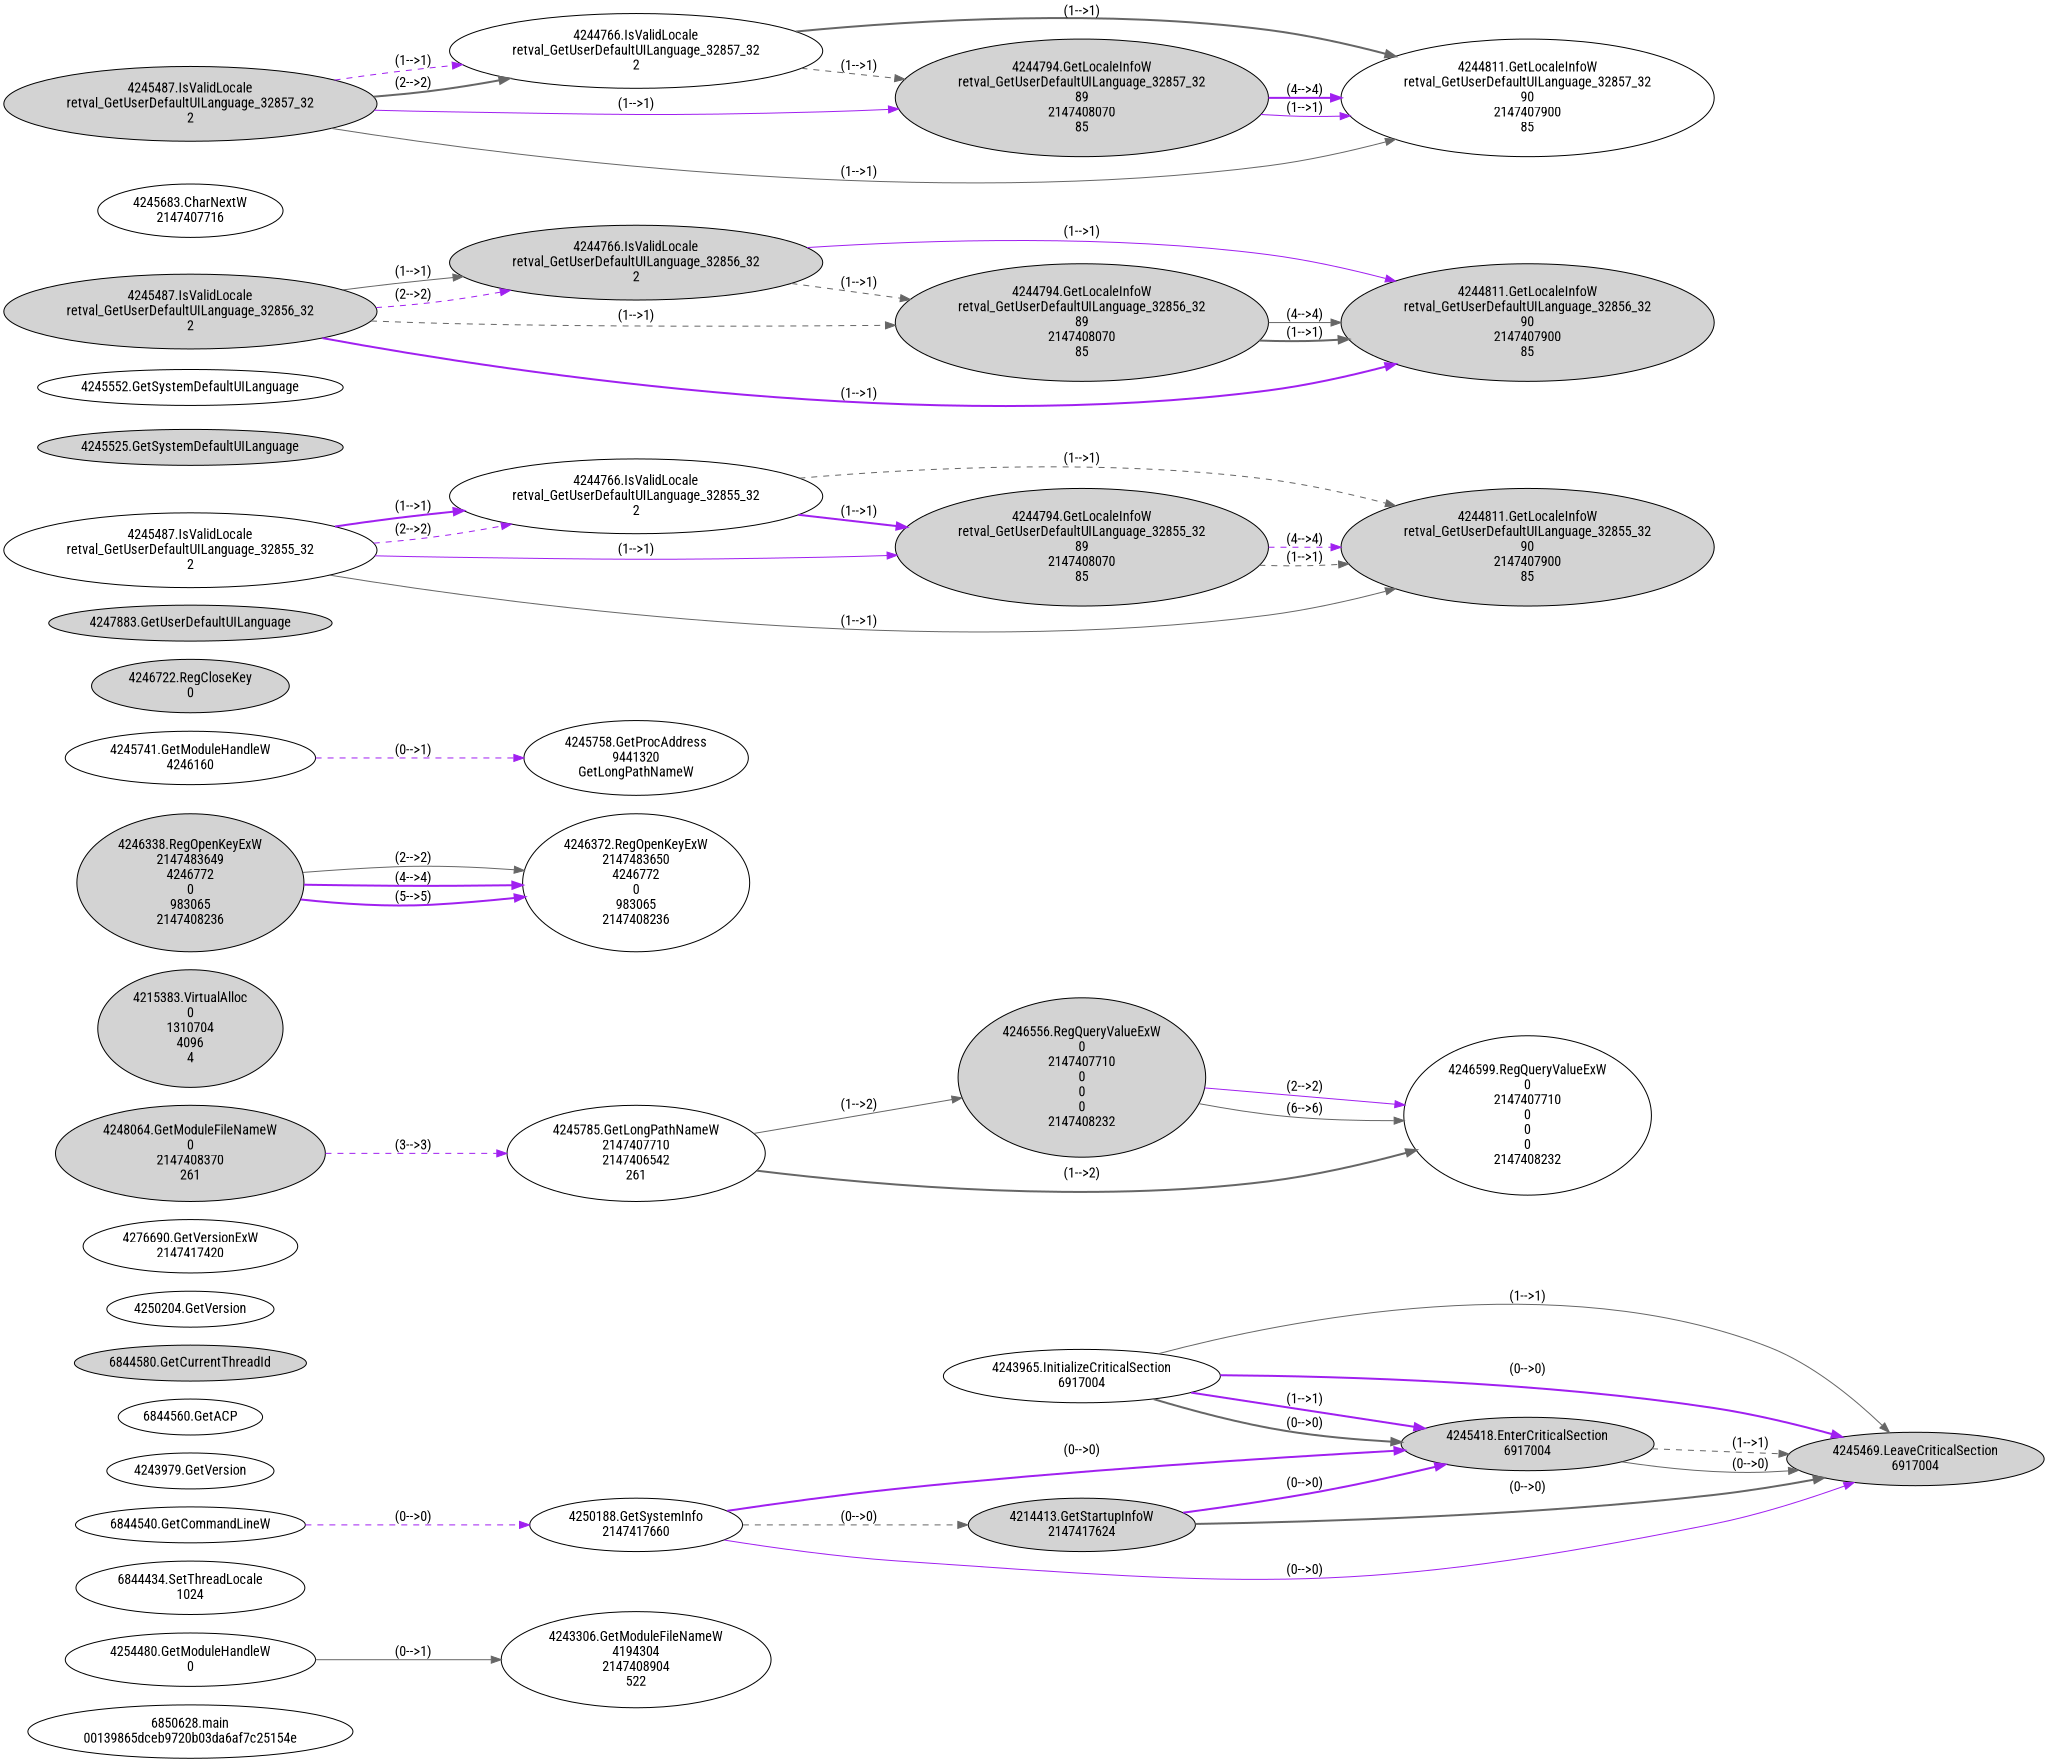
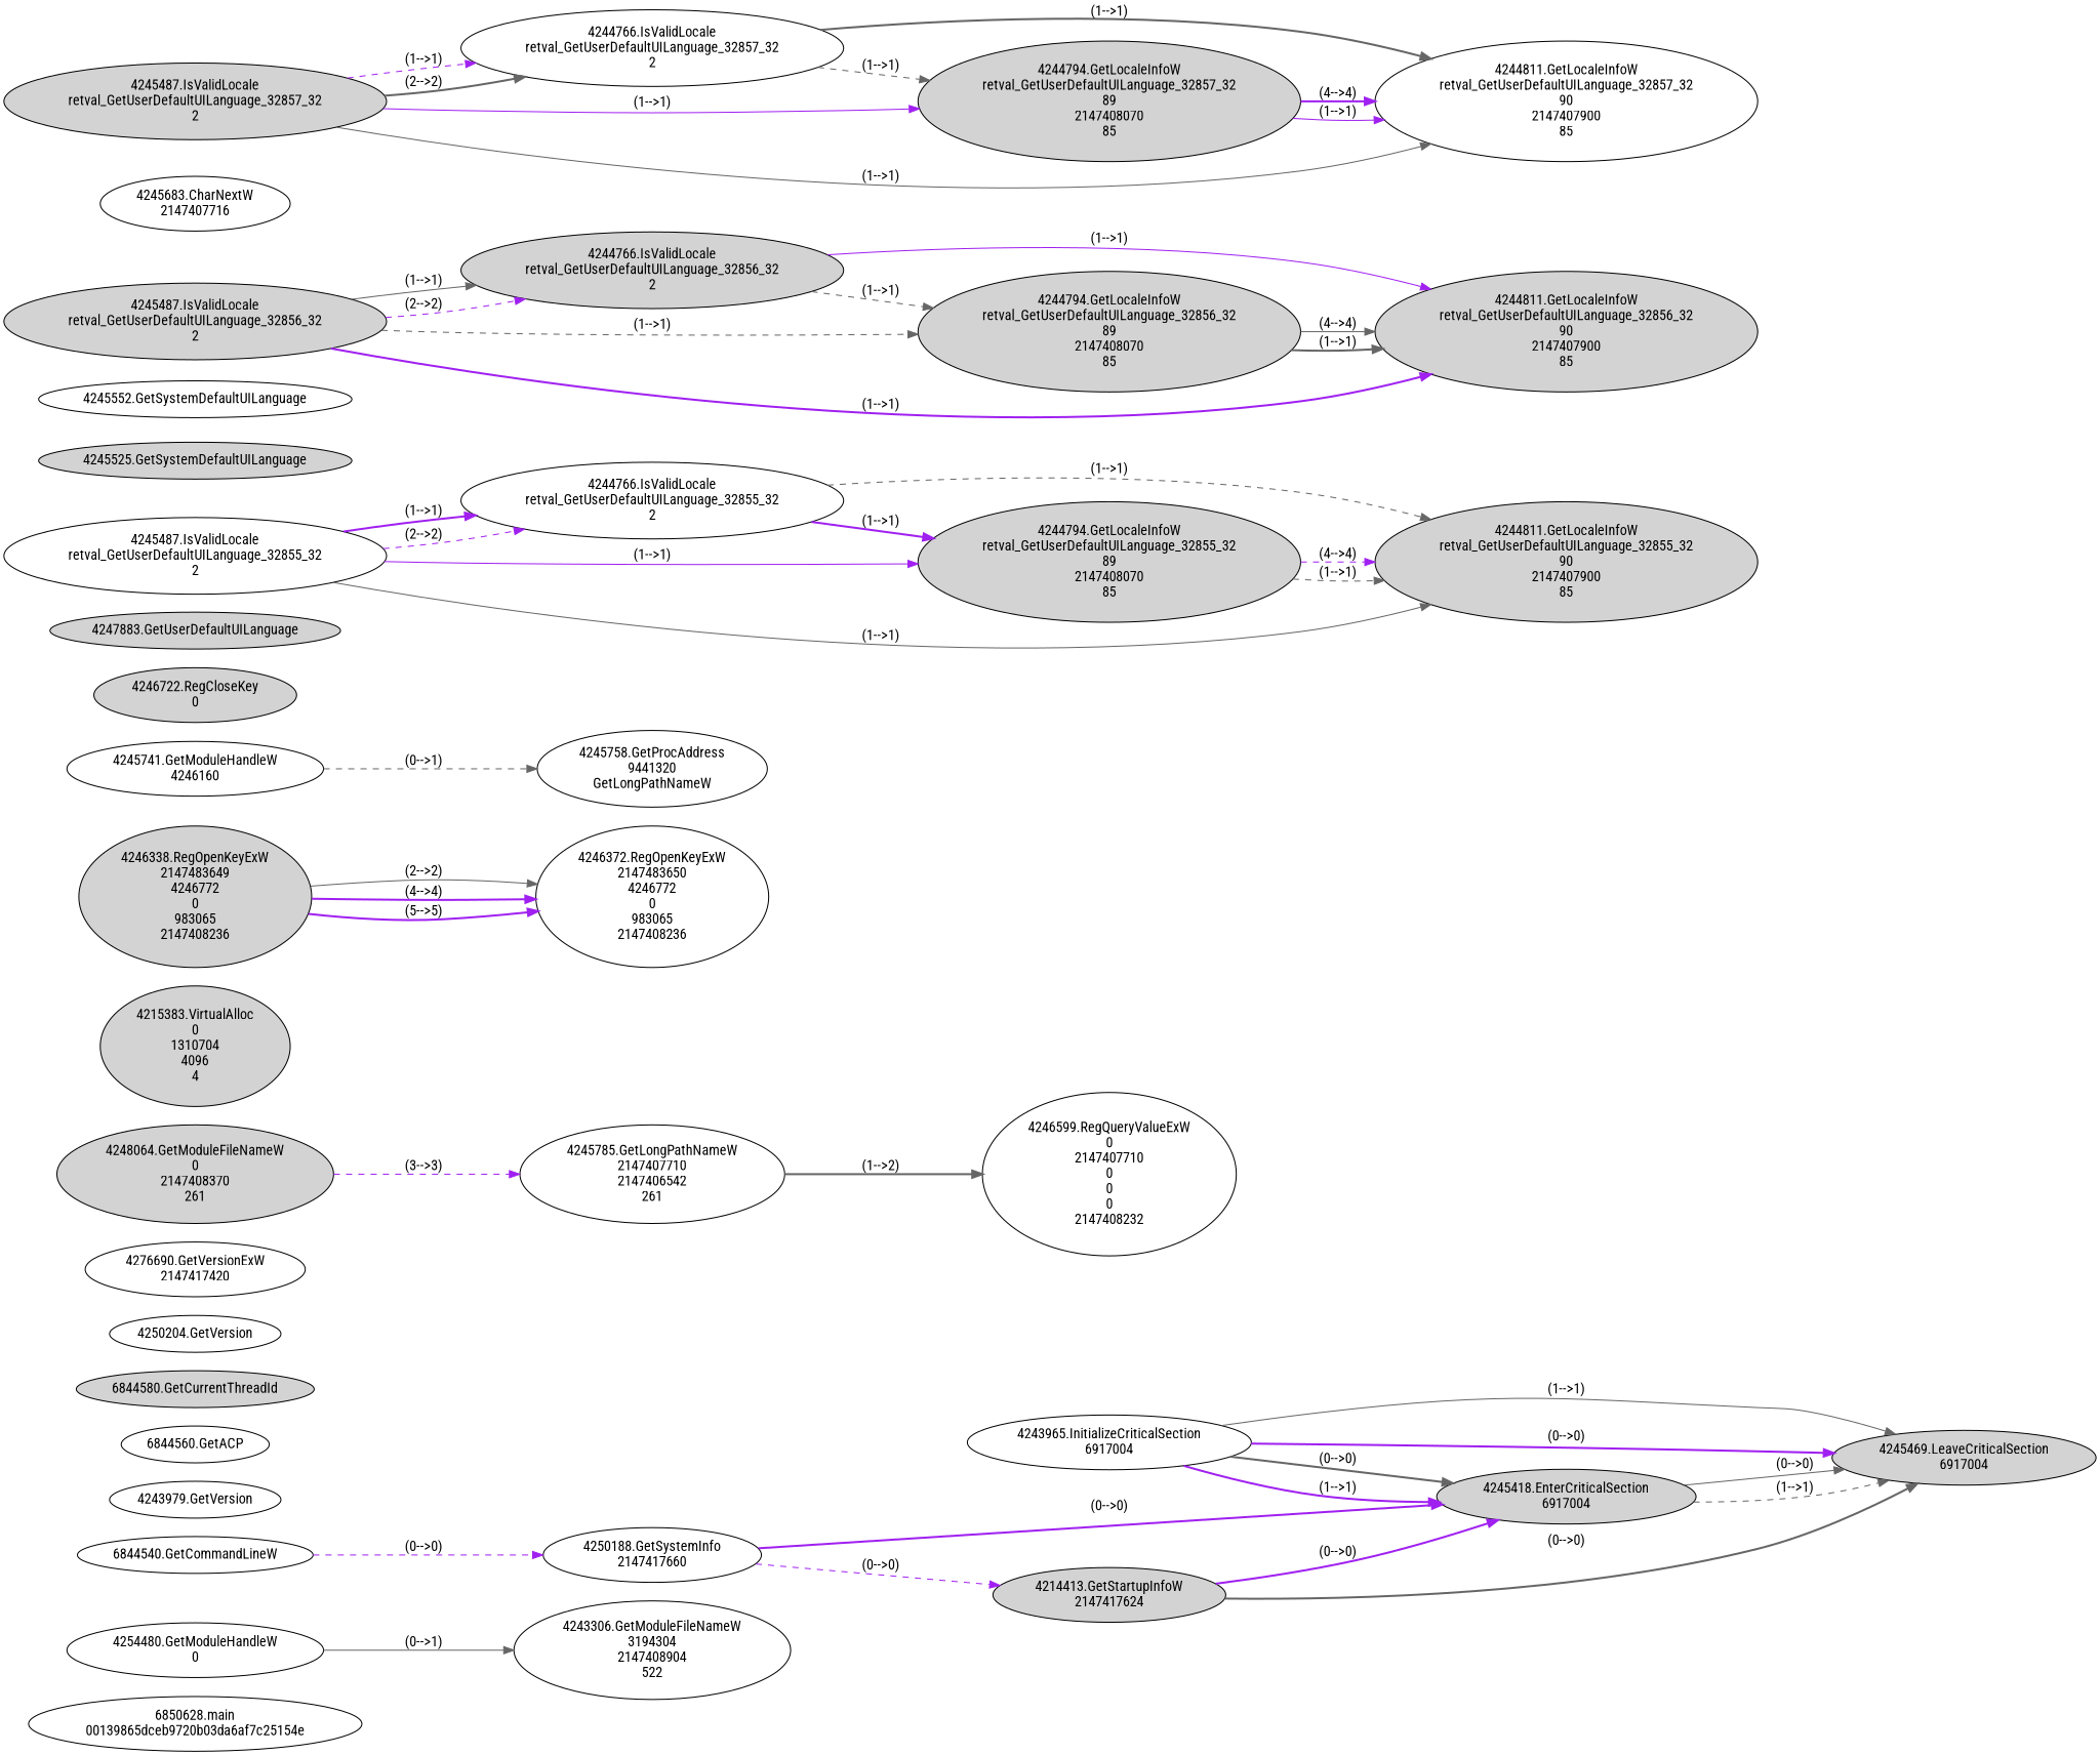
  digraph {
    fontname="Roboto Condensed"
    rankdir=LR
    node [fillcolor=white fontname="Roboto Condensed" style=filled]
    edge [color=gray40 fontname="Roboto Condensed" style=solid]
    n1 [label="6850628.main\n00139865dceb9720b03da6af7c25154e"]
    n2 [label="4254480.GetModuleHandleW\n0"]
-   n3 [label="4243306.GetModuleFileNameW\n4194304\n2147408904\n522"]
-   n4 [label="6844434.SetThreadLocale\n1024"]
+   n3 [label="4243306.GetModuleFileNameW\n3194304\n2147408904\n522"]
    n5 [label="4243965.InitializeCriticalSection\n6917004"]
    n6 [fillcolor=lightgrey label="4245418.EnterCriticalSection\n6917004"]
    n7 [fillcolor=lightgrey label="4245469.LeaveCriticalSection\n6917004"]
    n8 [label="4250188.GetSystemInfo\n2147417660"]
    n9 [fillcolor=lightgrey label="4214413.GetStartupInfoW\n2147417624"]
    n10 [label="4243979.GetVersion\n"]
    n11 [label="6844540.GetCommandLineW\n"]
    n12 [label="6844560.GetACP\n"]
    n13 [fillcolor=lightgrey label="6844580.GetCurrentThreadId\n"]
    n14 [label="4250204.GetVersion\n"]
    n15 [label="4276690.GetVersionExW\n2147417420"]
    n16 [fillcolor=lightgrey label="4248064.GetModuleFileNameW\n0\n2147408370\n261"]
    n17 [label="4245785.GetLongPathNameW\n2147407710\n2147406542\n261"]
-   n18 [fillcolor=lightgrey label="4246556.RegQueryValueExW\n0\n2147407710\n0\n0\n0\n2147408232"]
    n19 [label="4246599.RegQueryValueExW\n0\n2147407710\n0\n0\n0\n2147408232"]
    n20 [fillcolor=lightgrey label="4215383.VirtualAlloc\n0\n1310704\n4096\n4"]
    n21 [fillcolor=lightgrey label="4246338.RegOpenKeyExW\n2147483649\n4246772\n0\n983065\n2147408236"]
    n22 [label="4246372.RegOpenKeyExW\n2147483650\n4246772\n0\n983065\n2147408236"]
    n23 [label="4245741.GetModuleHandleW\n4246160"]
    n24 [label="4245758.GetProcAddress\n9441320\nGetLongPathNameW"]
    n25 [fillcolor=lightgrey label="4246722.RegCloseKey\n0"]
    n26 [fillcolor=lightgrey label="4247883.GetUserDefaultUILanguage\n"]
    n27 [label="4245487.IsValidLocale\nretval_GetUserDefaultUILanguage_32855_32\n2"]
    n28 [label="4244766.IsValidLocale\nretval_GetUserDefaultUILanguage_32855_32\n2"]
    n29 [fillcolor=lightgrey label="4244794.GetLocaleInfoW\nretval_GetUserDefaultUILanguage_32855_32\n89\n2147408070\n85"]
    n30 [fillcolor=lightgrey label="4244811.GetLocaleInfoW\nretval_GetUserDefaultUILanguage_32855_32\n90\n2147407900\n85"]
    n31 [fillcolor=lightgrey label="4245525.GetSystemDefaultUILanguage\n"]
    n32 [label="4245552.GetSystemDefaultUILanguage\n"]
    n33 [fillcolor=lightgrey label="4245487.IsValidLocale\nretval_GetUserDefaultUILanguage_32856_32\n2"]
    n34 [fillcolor=lightgrey label="4244766.IsValidLocale\nretval_GetUserDefaultUILanguage_32856_32\n2"]
    n35 [fillcolor=lightgrey label="4244794.GetLocaleInfoW\nretval_GetUserDefaultUILanguage_32856_32\n89\n2147408070\n85"]
    n36 [fillcolor=lightgrey label="4244811.GetLocaleInfoW\nretval_GetUserDefaultUILanguage_32856_32\n90\n2147407900\n85"]
    n37 [label="4245683.CharNextW\n2147407716"]
    n38 [fillcolor=lightgrey label="4245487.IsValidLocale\nretval_GetUserDefaultUILanguage_32857_32\n2"]
    n39 [label="4244766.IsValidLocale\nretval_GetUserDefaultUILanguage_32857_32\n2"]
    n40 [fillcolor=lightgrey label="4244794.GetLocaleInfoW\nretval_GetUserDefaultUILanguage_32857_32\n89\n2147408070\n85"]
    n41 [label="4244811.GetLocaleInfoW\nretval_GetUserDefaultUILanguage_32857_32\n90\n2147407900\n85"]
    n2 -> n3 [label="(0-->1)"]
    n5 -> n6 [color=purple label="(1-->1)" style=bold]
    n5 -> n6 [label="(0-->0)" style=bold]
    n5 -> n7 [label="(1-->1)"]
    n5 -> n7 [color=purple label="(0-->0)" style=bold]
    n6 -> n7 [label="(1-->1)" style=dashed]
    n6 -> n7 [label="(0-->0)"]
    n8 -> n6 [color=purple label="(0-->0)" style=bold]
-   n8 -> n7 [color=purple label="(0-->0)"]
-   n8 -> n9 [label="(0-->0)" style=dashed]
+   n8 -> n9 [color=purple label="(0-->0)" style=dashed]
    n9 -> n6 [color=purple label="(0-->0)" style=bold]
    n9 -> n7 [label="(0-->0)" style=bold]
    n11 -> n8 [color=purple label="(0-->0)" style=dashed]
    n16 -> n17 [color=purple label="(3-->3)" style=dashed]
-   n17 -> n18 [label="(1-->2)"]
    n17 -> n19 [label="(1-->2)" style=bold]
-   n18 -> n19 [color=purple label="(2-->2)"]
-   n18 -> n19 [label="(6-->6)"]
    n21 -> n22 [label="(2-->2)"]
    n21 -> n22 [color=purple label="(4-->4)" style=bold]
    n21 -> n22 [color=purple label="(5-->5)" style=bold]
-   n23 -> n24 [color=purple label="(0-->1)" style=dashed]
+   n23 -> n24 [label="(0-->1)" style=dashed]
    n27 -> n28 [color=purple label="(1-->1)" style=bold]
    n27 -> n28 [color=purple label="(2-->2)" style=dashed]
    n27 -> n29 [color=purple label="(1-->1)"]
    n27 -> n30 [label="(1-->1)"]
    n28 -> n29 [color=purple label="(1-->1)" style=bold]
    n28 -> n30 [label="(1-->1)" style=dashed]
    n29 -> n30 [label="(1-->1)" style=dashed]
    n29 -> n30 [color=purple label="(4-->4)" style=dashed]
    n33 -> n34 [label="(1-->1)"]
    n33 -> n34 [color=purple label="(2-->2)" style=dashed]
    n33 -> n35 [label="(1-->1)" style=dashed]
    n33 -> n36 [color=purple label="(1-->1)" style=bold]
    n34 -> n35 [label="(1-->1)" style=dashed]
    n34 -> n36 [color=purple label="(1-->1)"]
    n35 -> n36 [label="(1-->1)" style=bold]
    n35 -> n36 [label="(4-->4)"]
    n38 -> n39 [color=purple label="(1-->1)" style=dashed]
    n38 -> n39 [label="(2-->2)" style=bold]
    n38 -> n40 [color=purple label="(1-->1)"]
    n38 -> n41 [label="(1-->1)"]
    n39 -> n40 [label="(1-->1)" style=dashed]
    n39 -> n41 [label="(1-->1)" style=bold]
    n40 -> n41 [color=purple label="(1-->1)"]
    n40 -> n41 [color=purple label="(4-->4)" style=bold]
  }
